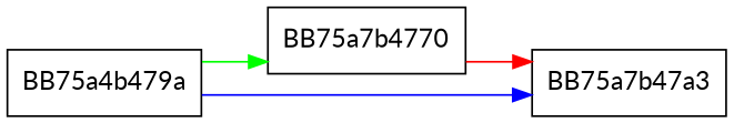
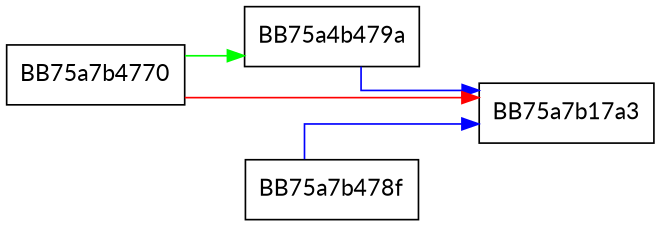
  digraph {
    fontname=Lato
    rankdir=LR
    splines=ortho
    node [fontname=Lato shape=box]
    edge [color=blue fontname=Lato]
    n1 [label=BB75a4b479a]
    BB75a7b4770
-   BB75a7b47a3
+   BB75a7b47a3 [label=BB75a7b17a3]
+   BB75a7b478f
    n1 -> BB75a7b47a3
-   n1 -> BB75a7b4770 [color=green]
+   BB75a7b4770 -> n1 [color=green]
    BB75a7b4770 -> BB75a7b47a3 [color=red]
+   BB75a7b478f -> BB75a7b47a3
  }
